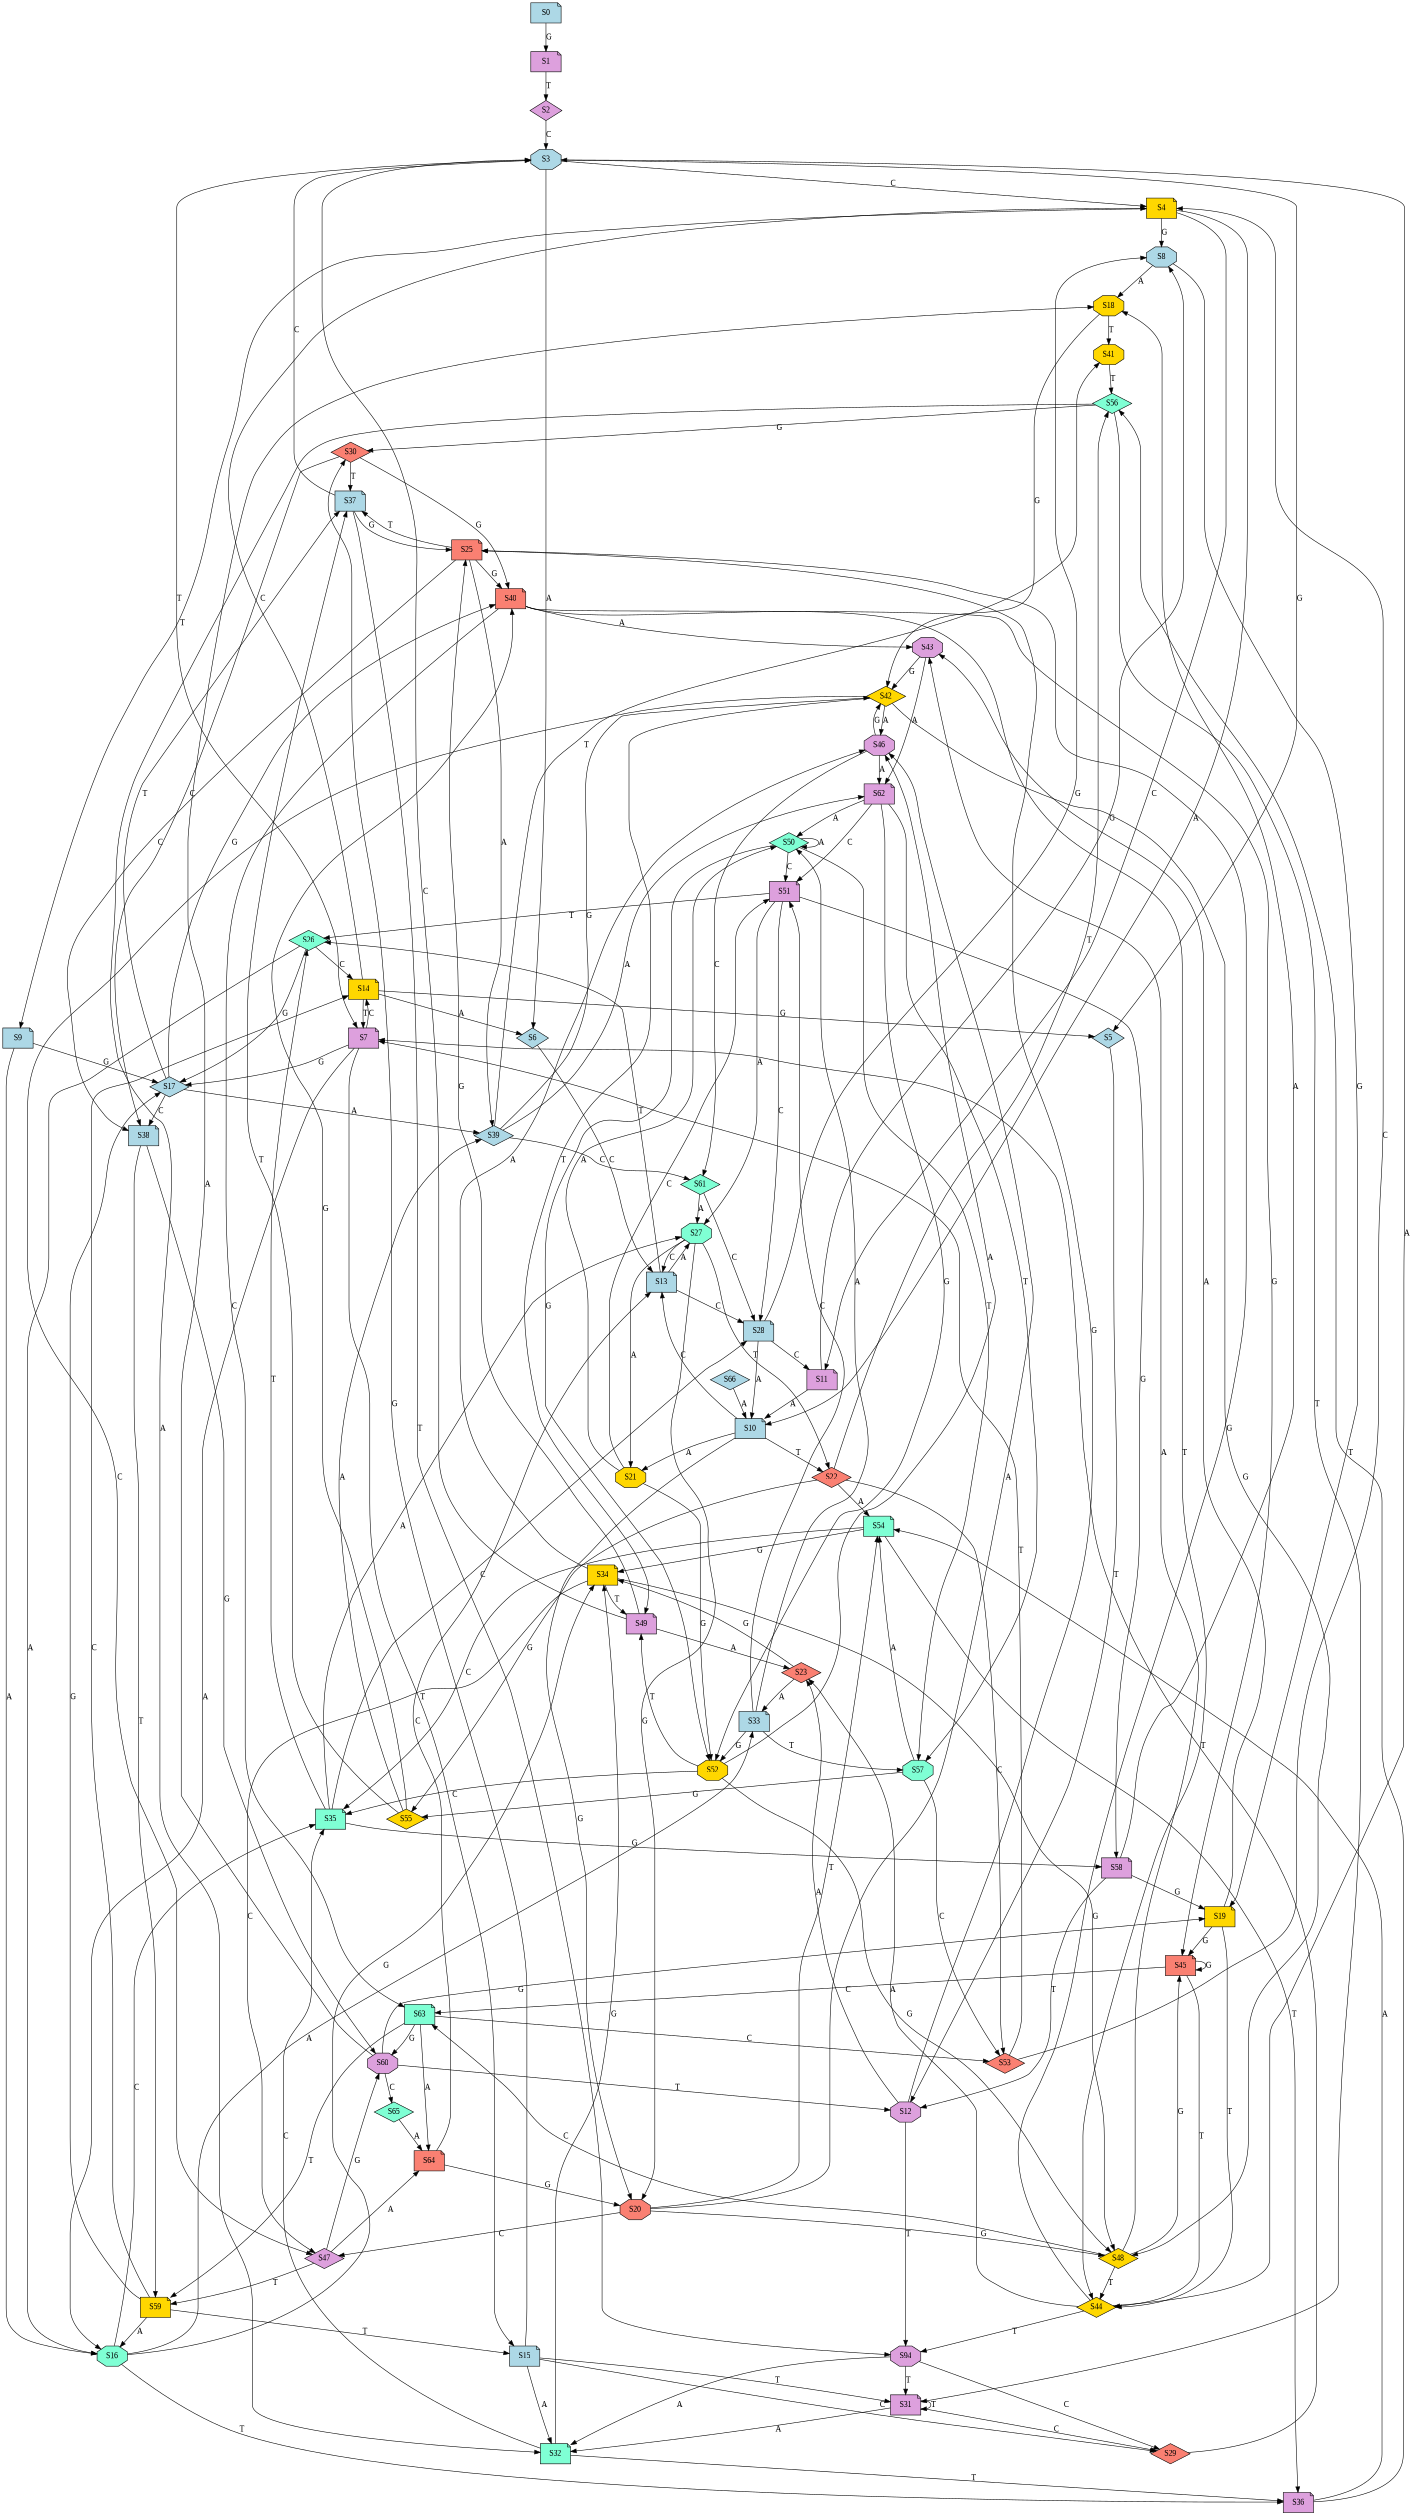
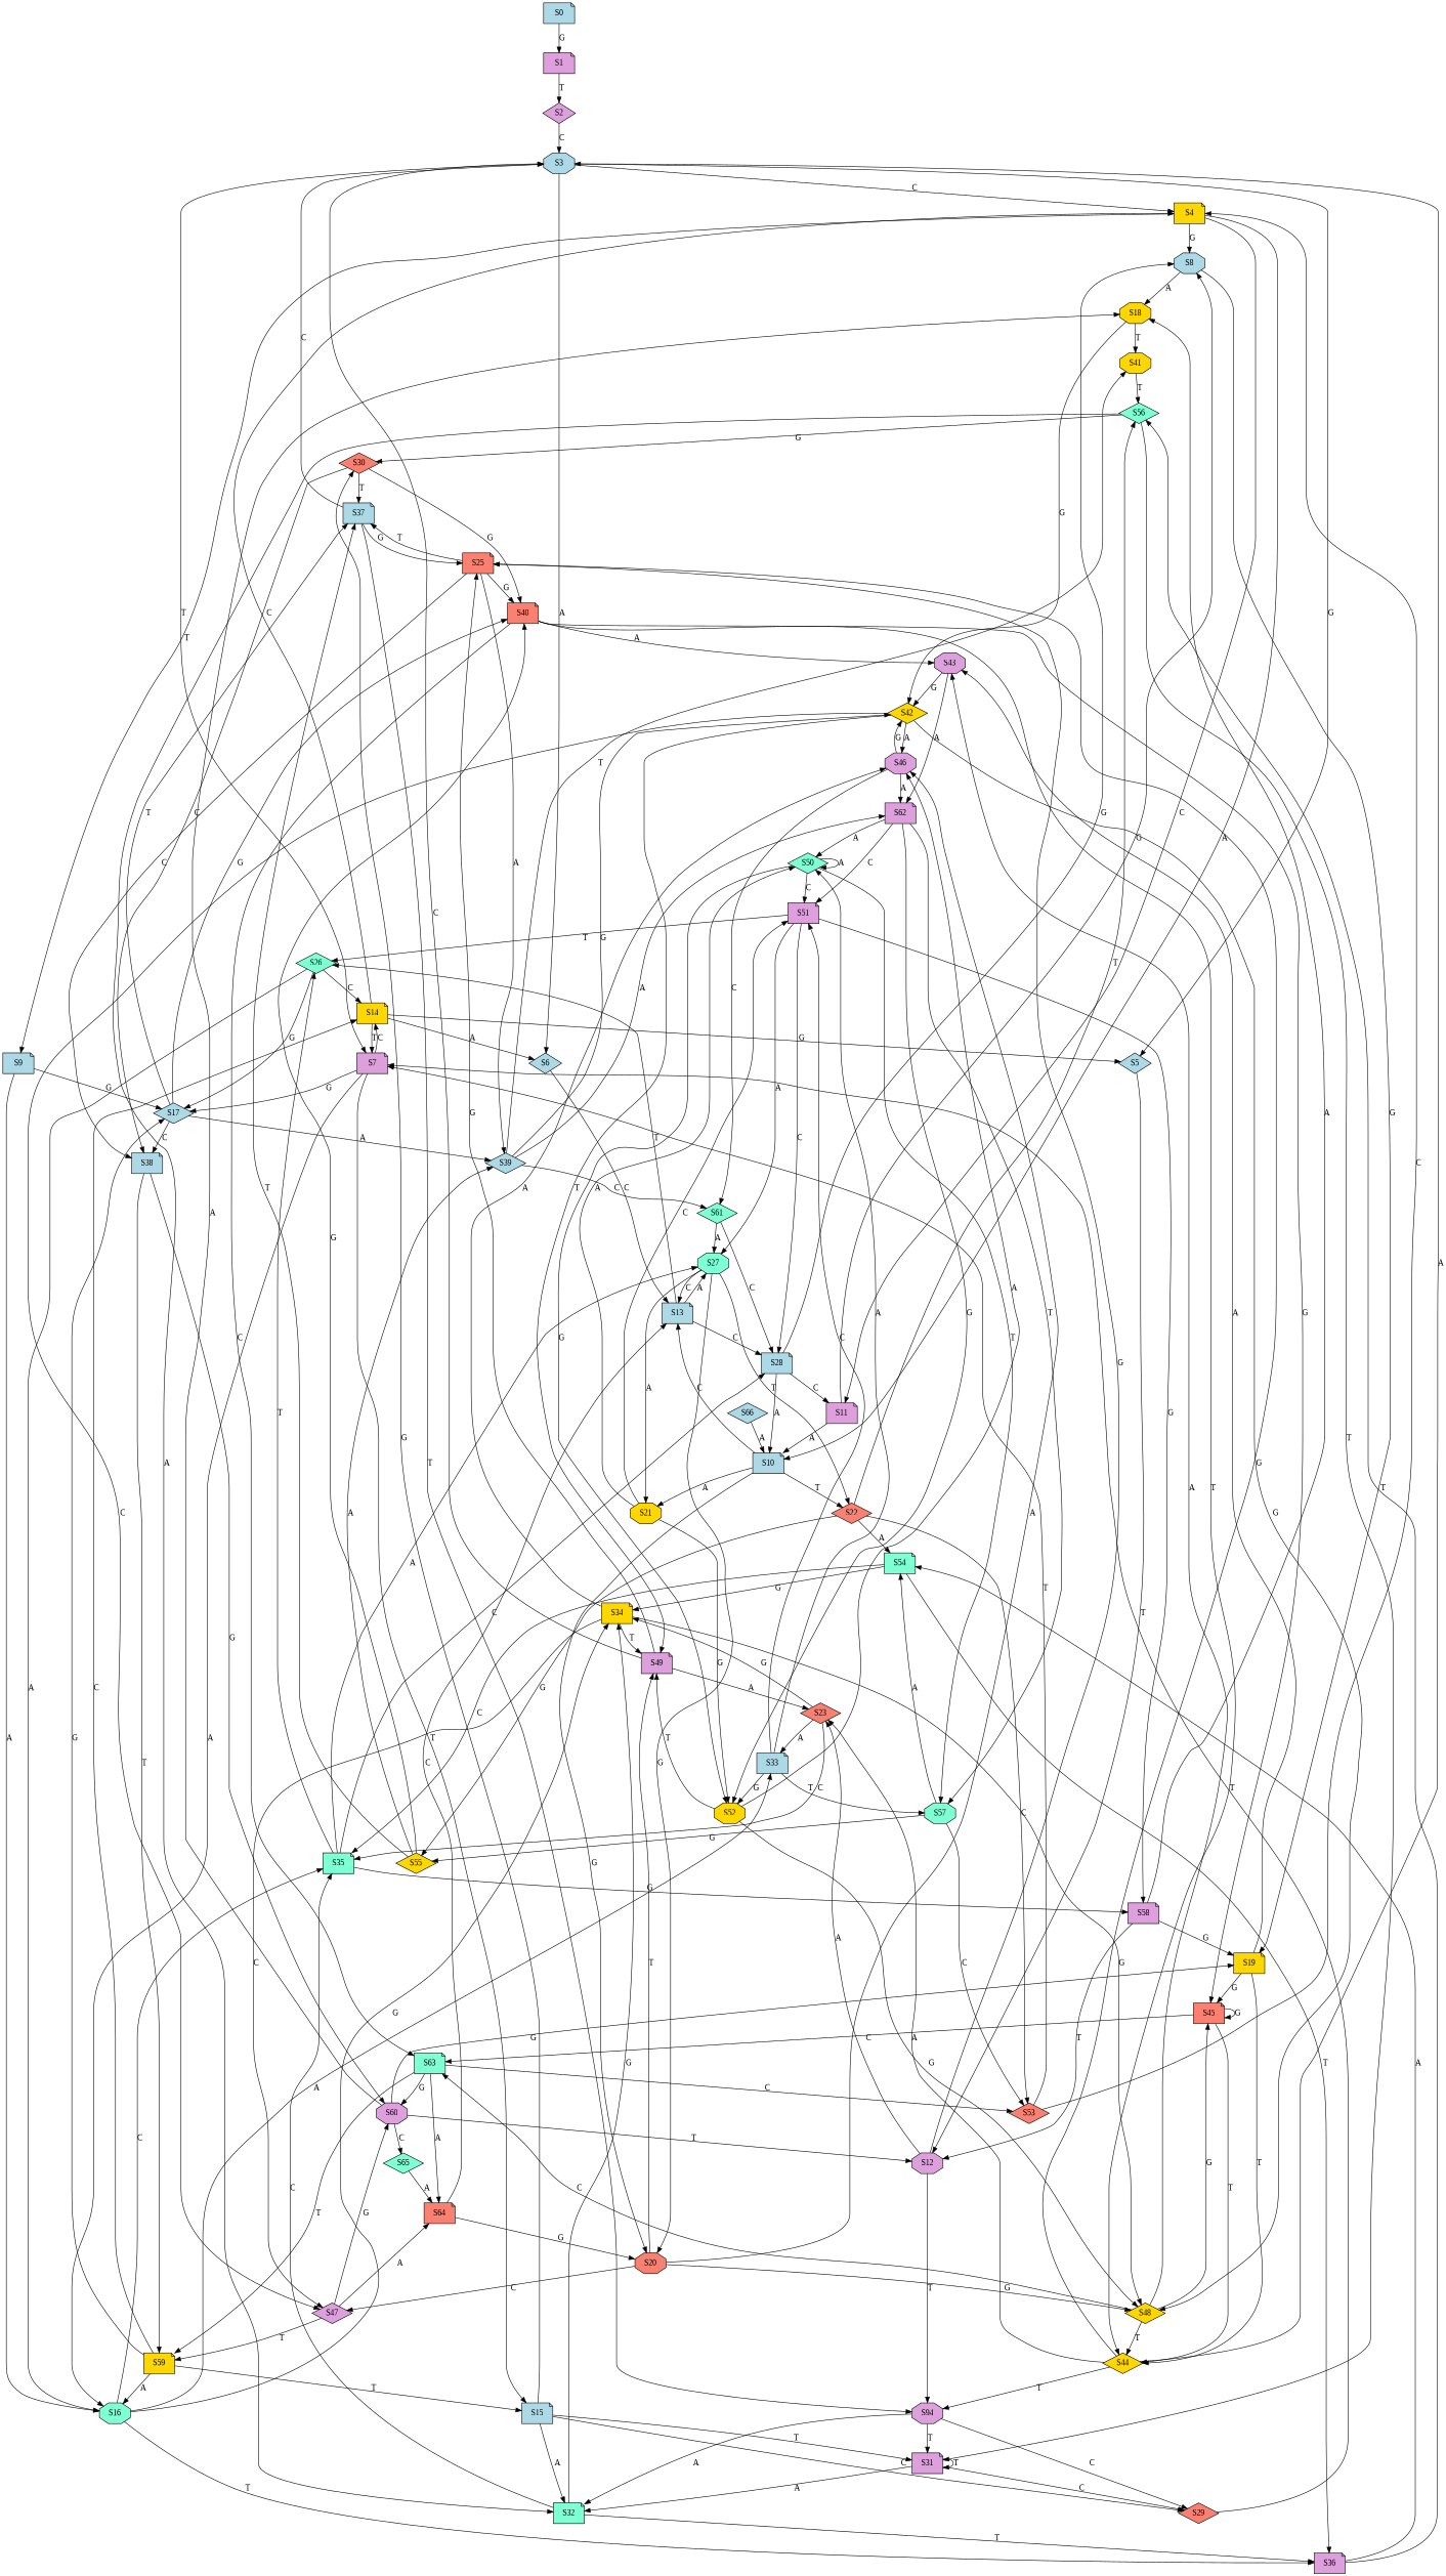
  strict digraph {
    fontname="Liberation Serif"
    node [fillcolor=lightblue fontname="Liberation Serif" shape=note style=filled]
    edge [fontname="Liberation Serif"]
    S0
    S1 [fillcolor=plum]
    S2 [fillcolor=plum shape=diamond]
    S3 [shape=octagon]
    S4 [fillcolor=gold]
    S5 [shape=diamond]
    S6 [shape=diamond]
    S7 [fillcolor=plum]
    S8 [shape=octagon]
    S9
    S10
    S11 [fillcolor=plum]
    S12 [fillcolor=plum shape=octagon]
    S13
    S14 [fillcolor=gold]
    S15
    S16 [fillcolor=aquamarine shape=octagon]
    S17 [shape=diamond]
    S18 [fillcolor=gold shape=octagon]
    S19 [fillcolor=gold]
    S20 [fillcolor=salmon shape=octagon]
    S21 [fillcolor=gold shape=octagon]
    S22 [fillcolor=salmon shape=diamond]
    S23 [fillcolor=salmon shape=diamond]
    n25 [fillcolor=plum label=S94 shape=octagon]
    S25 [fillcolor=salmon]
    S26 [fillcolor=aquamarine shape=diamond]
    S27 [fillcolor=aquamarine shape=octagon]
    S28
    S29 [fillcolor=salmon shape=diamond]
    S30 [fillcolor=salmon shape=diamond]
    S31 [fillcolor=plum]
    S32 [fillcolor=aquamarine]
    S33
    S34 [fillcolor=gold]
    S35 [fillcolor=aquamarine]
    S36 [fillcolor=plum]
    S37
    S38
    S39 [shape=diamond]
    S40 [fillcolor=salmon]
    S41 [fillcolor=gold shape=octagon]
    S42 [fillcolor=gold shape=diamond]
    S43 [fillcolor=plum shape=octagon]
    S44 [fillcolor=gold shape=diamond]
    S45 [fillcolor=salmon]
    S46 [fillcolor=plum shape=octagon]
    S47 [fillcolor=plum shape=diamond]
    S48 [fillcolor=gold shape=diamond]
    S49 [fillcolor=plum]
    S50 [fillcolor=aquamarine shape=diamond]
    S51 [fillcolor=plum]
    S52 [fillcolor=gold shape=octagon]
    S53 [fillcolor=salmon shape=diamond]
    S54 [fillcolor=aquamarine]
    S55 [fillcolor=gold shape=diamond]
    S56 [fillcolor=aquamarine shape=diamond]
    S57 [fillcolor=aquamarine shape=octagon]
    S58 [fillcolor=plum]
    S59 [fillcolor=gold]
    S60 [fillcolor=plum shape=octagon]
    S61 [fillcolor=aquamarine shape=diamond]
    S62 [fillcolor=plum]
    S63 [fillcolor=aquamarine]
    S64 [fillcolor=salmon]
    S65 [fillcolor=aquamarine shape=diamond]
    S66 [shape=diamond]
    S0 -> S1 [label=G]
    S1 -> S2 [label=T]
    S2 -> S3 [label=C]
    S3 -> S4 [label=C]
    S3 -> S5 [label=G]
    S3 -> S6 [label=A]
    S3 -> S7 [label=T]
    S4 -> S8 [label=G]
    S4 -> S9 [label=T]
    S4 -> S10 [label=A]
    S4 -> S11 [label=C]
    S5 -> S12 [label=T]
    S6 -> S13 [label=C]
    S7 -> S14 [label=C]
    S7 -> S15 [label=T]
    S7 -> S16 [label=A]
    S7 -> S17 [label=G]
    S8 -> S18 [label=A]
    S8 -> S19 [label=G]
    S9 -> S16 [label=A]
    S9 -> S17 [label=G]
    S10 -> S13 [label=C]
    S10 -> S20 [label=G]
    S10 -> S21 [label=A]
    S10 -> S22 [label=T]
    S11 -> S8 [label=G]
    S11 -> S10 [label=A]
    S12 -> S23 [label=A]
    S12 -> n25 [label=T]
    S12 -> S25 [label=G]
    S13 -> S26 [label=T]
    S13 -> S27 [label=A]
    S13 -> S28 [label=C]
    S14 -> S4 [label=C]
    S14 -> S5 [label=G]
    S14 -> S6 [label=A]
    S14 -> S7 [label=T]
    S15 -> S29 [label=C]
    S15 -> S30 [label=G]
    S15 -> S31 [label=T]
    S15 -> S32 [label=A]
    S16 -> S33 [label=A]
    S16 -> S34 [label=G]
    S16 -> S35 [label=C]
    S16 -> S36 [label=T]
    S17 -> S37 [label=T]
    S17 -> S38 [label=C]
    S17 -> S39 [label=A]
    S17 -> S40 [label=G]
    S18 -> S41 [label=T]
    S18 -> S42 [label=G]
    S19 -> S43 [label=A]
    S19 -> S44 [label=T]
    S19 -> S45 [label=G]
    S20 -> S46 [label=A]
    S20 -> S47 [label=C]
    S20 -> S48 [label=G]
-   S20 -> S54 [label=T]
+   S20 -> S49 [label=T]
    S21 -> S50 [label=A]
    S21 -> S51 [label=C]
    S21 -> S52 [label=G]
    S22 -> S53 [label=C]
    S22 -> S54 [label=A]
    S22 -> S55 [label=G]
    S22 -> S56 [label=T]
    S23 -> S33 [label=A]
    S23 -> S34 [label=G]
-   S52 -> S35 [label=C]
+   S23 -> S35 [label=C]
    n25 -> S29 [label=C]
    n25 -> S31 [label=T]
    n25 -> S32 [label=A]
    S25 -> S37 [label=T]
    S25 -> S38 [label=C]
    S25 -> S39 [label=A]
    S25 -> S40 [label=G]
    S26 -> S14 [label=C]
    S26 -> S16 [label=A]
    S26 -> S17 [label=G]
    S27 -> S13 [label=C]
    S27 -> S20 [label=G]
    S27 -> S21 [label=A]
    S27 -> S22 [label=T]
    S28 -> S8 [label=G]
    S28 -> S10 [label=A]
    S28 -> S11 [label=C]
    S29 -> S7 [label=T]
    S30 -> S37 [label=T]
    S30 -> S38 [label=C]
    S30 -> S40 [label=G]
    S31 -> S29 [label=C]
    S31 -> S31 [label=T]
    S31 -> S32 [label=A]
    S32 -> S34 [label=G]
    S32 -> S35 [label=C]
    S32 -> S36 [label=T]
    S33 -> S50 [label=A]
    S33 -> S51 [label=C]
    S33 -> S52 [label=G]
    S33 -> S57 [label=T]
    S34 -> S46 [label=A]
    S34 -> S47 [label=C]
    S34 -> S48 [label=G]
    S34 -> S49 [label=T]
    S35 -> S26 [label=T]
    S35 -> S27 [label=A]
    S35 -> S28 [label=C]
    S35 -> S58 [label=G]
    S36 -> S54 [label=A]
    S36 -> S56 [label=T]
    S37 -> S3 [label=C]
    S37 -> n25 [label=T]
    S37 -> S25 [label=G]
    S38 -> S59 [label=T]
    S38 -> S60 [label=G]
    S39 -> S41 [label=T]
    S39 -> S42 [label=G]
    S39 -> S61 [label=C]
    S39 -> S62 [label=A]
    S40 -> S43 [label=A]
    S40 -> S44 [label=T]
    S40 -> S45 [label=G]
    S40 -> S63 [label=C]
    S41 -> S56 [label=T]
    S42 -> S46 [label=A]
    S42 -> S47 [label=C]
    S42 -> S48 [label=G]
    S42 -> S49 [label=T]
    S43 -> S42 [label=G]
    S43 -> S62 [label=A]
    S44 -> S3 [label=A]
    S44 -> S23 [label=A]
    S44 -> n25 [label=T]
    S44 -> S25 [label=G]
    S45 -> S44 [label=T]
    S45 -> S45 [label=G]
    S45 -> S63 [label=C]
    S46 -> S42 [label=G]
    S46 -> S61 [label=C]
    S46 -> S62 [label=A]
    S47 -> S59 [label=T]
    S47 -> S60 [label=G]
    S47 -> S64 [label=A]
    S48 -> S43 [label=A]
    S48 -> S44 [label=T]
    S48 -> S45 [label=G]
    S48 -> S63 [label=C]
    S49 -> S3 [label=C]
    S49 -> S23 [label=A]
    S49 -> S25 [label=G]
    S50 -> S50 [label=A]
    S50 -> S51 [label=C]
    S50 -> S52 [label=G]
    S50 -> S57 [label=T]
    S51 -> S26 [label=T]
    S51 -> S27 [label=A]
    S51 -> S28 [label=C]
    S51 -> S58 [label=G]
    S52 -> S46 [label=A]
    S52 -> S48 [label=G]
    S52 -> S49 [label=T]
    S53 -> S4 [label=C]
    S53 -> S7 [label=T]
    S54 -> S34 [label=G]
    S54 -> S35 [label=C]
    S54 -> S36 [label=T]
    S55 -> S37 [label=T]
    S55 -> S39 [label=A]
    S55 -> S40 [label=G]
    S56 -> S30 [label=G]
    S56 -> S31 [label=T]
    S56 -> S32 [label=A]
    S57 -> S53 [label=C]
    S57 -> S54 [label=A]
    S57 -> S55 [label=G]
    S58 -> S12 [label=T]
    S58 -> S18 [label=A]
    S58 -> S19 [label=G]
    S59 -> S14 [label=C]
    S59 -> S15 [label=T]
    S59 -> S16 [label=A]
    S59 -> S17 [label=G]
    S60 -> S12 [label=T]
    S60 -> S18 [label=A]
    S60 -> S19 [label=G]
    S60 -> S65 [label=C]
    S61 -> S27 [label=A]
    S61 -> S28 [label=C]
    S62 -> S50 [label=A]
    S62 -> S51 [label=C]
    S62 -> S52 [label=G]
    S62 -> S57 [label=T]
    S63 -> S53 [label=C]
    S63 -> S59 [label=T]
    S63 -> S60 [label=G]
    S63 -> S64 [label=A]
    S64 -> S13 [label=C]
    S64 -> S20 [label=G]
    S65 -> S64 [label=A]
    S66 -> S10 [label=A]
  }
